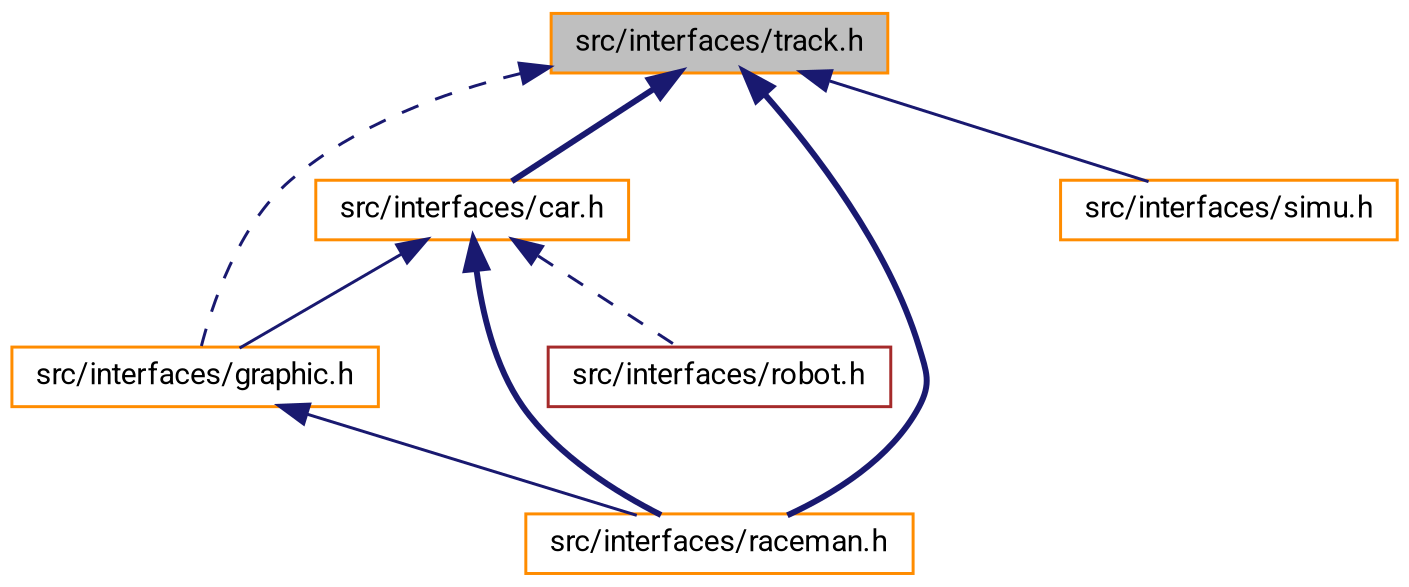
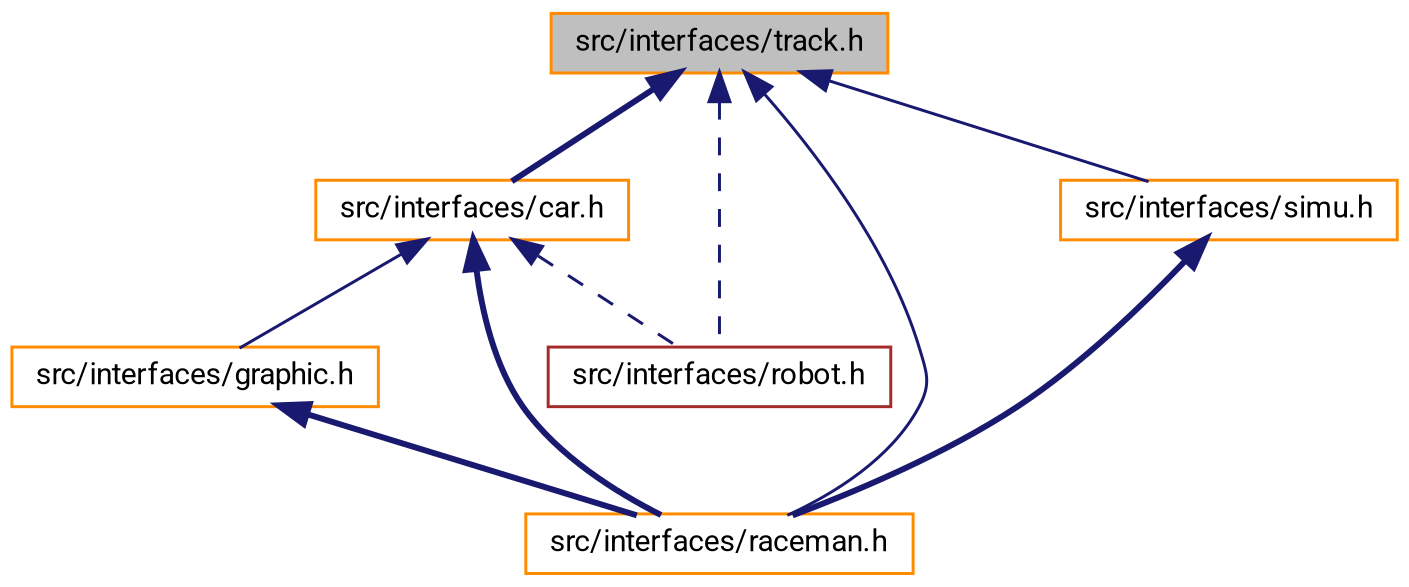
  digraph {
    fontname=Roboto
    node [color=darkorange fillcolor=white fontname=Roboto fontsize=10 shape=record style=filled]
    edge [color=midnightblue dir=back fontname=Roboto fontsize=10 labelfontname=Helvetica labelfontsize=10 style=bold]
    n1 [fillcolor=grey75 fontcolor=black height=0.2 label="src/interfaces/track.h" width=0.4]
    n2 [height=0.2 label="src/interfaces/car.h" width=0.4]
    n3 [height=0.2 label="src/interfaces/graphic.h" width=0.4]
    n4 [height=0.2 label="src/interfaces/raceman.h" width=0.4]
    n5 [height=0.2 label="src/interfaces/simu.h" width=0.4]
    n6 [color=brown height=0.2 label="src/interfaces/robot.h" width=0.4]
    n1 -> n2
-   n1 -> n3 [style=dashed]
-   n1 -> n4
+   n1 -> n6 [style=dashed]
+   n1 -> n4 [style=solid]
    n1 -> n5 [style=solid]
    n2 -> n3 [style=solid]
    n2 -> n4
    n2 -> n6 [style=dashed]
-   n3 -> n4 [style=solid]
+   n3 -> n4
+   n5 -> n4
  }
